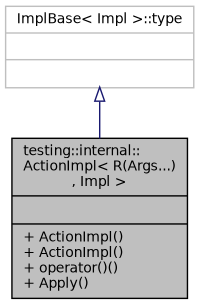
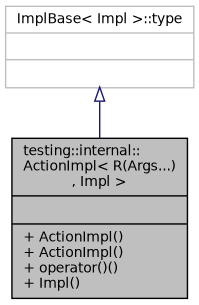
  digraph {
    node [fontname=Helvetica fontsize=10 shape=record style=filled]
-   n1 [color=black fillcolor=grey75 fontcolor=black height=0.2 label="{testing::internal::\lActionImpl\< R(Args...)\l, Impl \>\n||+ ActionImpl()\l+ ActionImpl()\l+ operator()()\l+ Apply()\l}" width=0.4]
+   n1 [color=black fillcolor=grey75 fontcolor=black height=0.2 label="{testing::internal::\lActionImpl\< R(Args...)\l, Impl \>\n||+ ActionImpl()\l+ ActionImpl()\l+ operator()()\l+ Impl()\l}" width=0.4]
    n2 [color=grey75 fillcolor=white height=0.2 label="{ImplBase\< Impl \>::type\n||}" width=0.4]
    n2 -> n1 [arrowtail=onormal color=midnightblue dir=back fontname=Helvetica fontsize=10 labelfontname=Helvetica labelfontsize=10 style=solid]
  }
